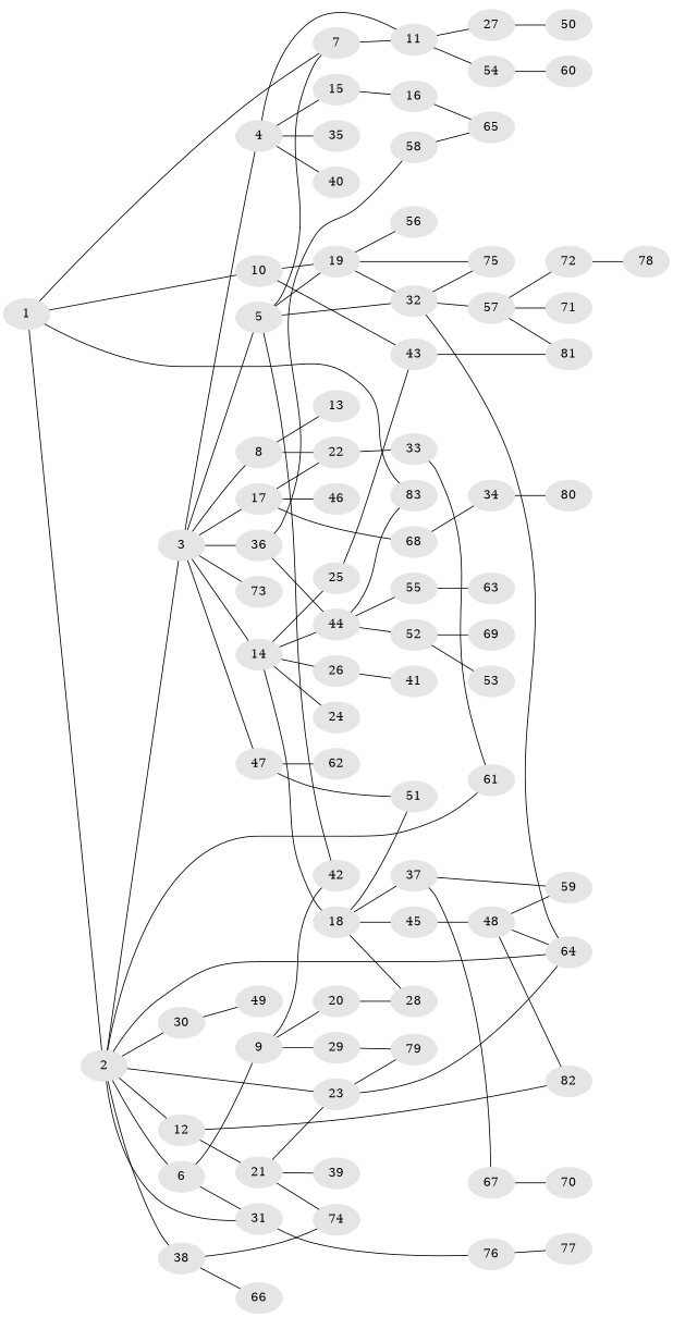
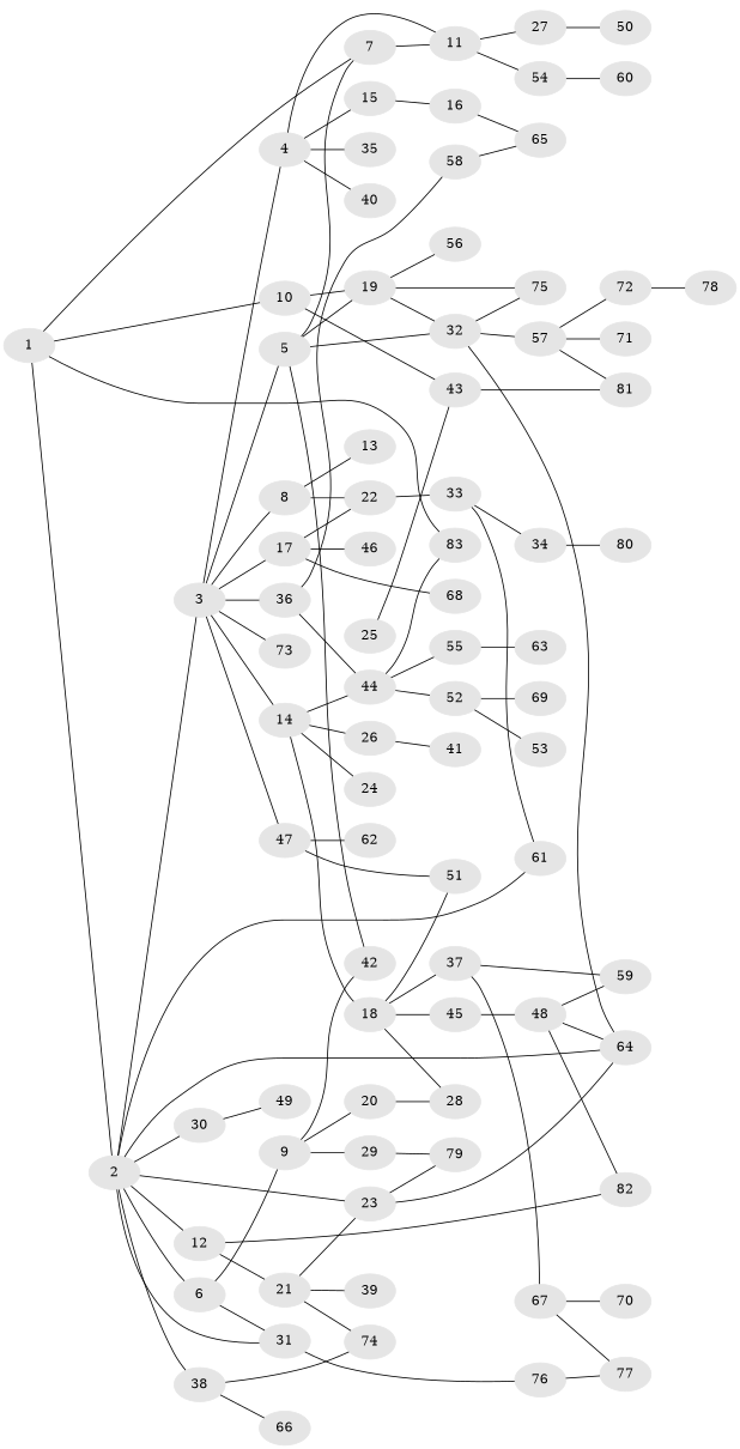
  graph {
    rankdir=LR
    node [color=gray90 style=filled]
    1
    2
    7
    10
    83
    3
    6
    12
    23
    30
    31
    38
    61
    64
    11
    19
    43
    4
    5
    8
    14
    17
    36
    47
    73
    9
    21
    82
    79
    49
    76
    74
    66
    15
    35
    40
    32
    42
    13
    22
    18
    24
    25
    26
    44
    46
    68
    58
    51
    62
    27
    54
    16
    56
    75
    57
    20
    29
    33
    28
    81
    50
    60
    39
    37
    45
    41
    52
    55
    65
    59
    67
    48
    34
    77
    71
    72
    80
    70
    53
    69
    63
    78
    1 -- 2
    1 -- 7
    1 -- 10
    1 -- 83
    2 -- 3
    2 -- 6
    2 -- 12
    2 -- 23
    2 -- 30
    2 -- 31
    2 -- 38
    2 -- 61
    2 -- 64
    7 -- 11
    10 -- 19
    10 -- 43
    3 -- 4
    3 -- 5
    3 -- 8
    3 -- 14
    3 -- 17
    3 -- 36
    3 -- 47
    3 -- 73
    6 -- 31
    6 -- 9
    12 -- 21
    12 -- 82
    23 -- 64
    23 -- 79
    30 -- 49
    31 -- 76
    38 -- 74
    38 -- 66
    11 -- 27
    11 -- 54
    19 -- 32
    19 -- 56
    19 -- 75
    43 -- 81
    4 -- 11
    4 -- 15
    4 -- 35
    4 -- 40
    5 -- 7
    5 -- 19
    5 -- 32
    5 -- 42
    8 -- 13
    8 -- 22
    14 -- 18
    14 -- 24
-   14 -- 25
    14 -- 26
    14 -- 44
    17 -- 22
    17 -- 46
    17 -- 68
    36 -- 44
    36 -- 58
    47 -- 51
    47 -- 62
    9 -- 42
    9 -- 20
    9 -- 29
    21 -- 23
    21 -- 74
    21 -- 39
    76 -- 77
    15 -- 16
    32 -- 64
    32 -- 75
    32 -- 57
    22 -- 33
    18 -- 51
    18 -- 28
    18 -- 37
    18 -- 45
    25 -- 43
    26 -- 41
    44 -- 83
    44 -- 52
    44 -- 55
    58 -- 65
    27 -- 50
    54 -- 60
    16 -- 65
    57 -- 81
    57 -- 71
    57 -- 72
    20 -- 28
    29 -- 79
    33 -- 61
-   68 -- 34
+   33 -- 34
    37 -- 59
    37 -- 67
    45 -- 48
    52 -- 53
    52 -- 69
    55 -- 63
+   67 -- 77
    67 -- 70
    48 -- 64
    48 -- 82
    48 -- 59
    34 -- 80
    72 -- 78
  }
